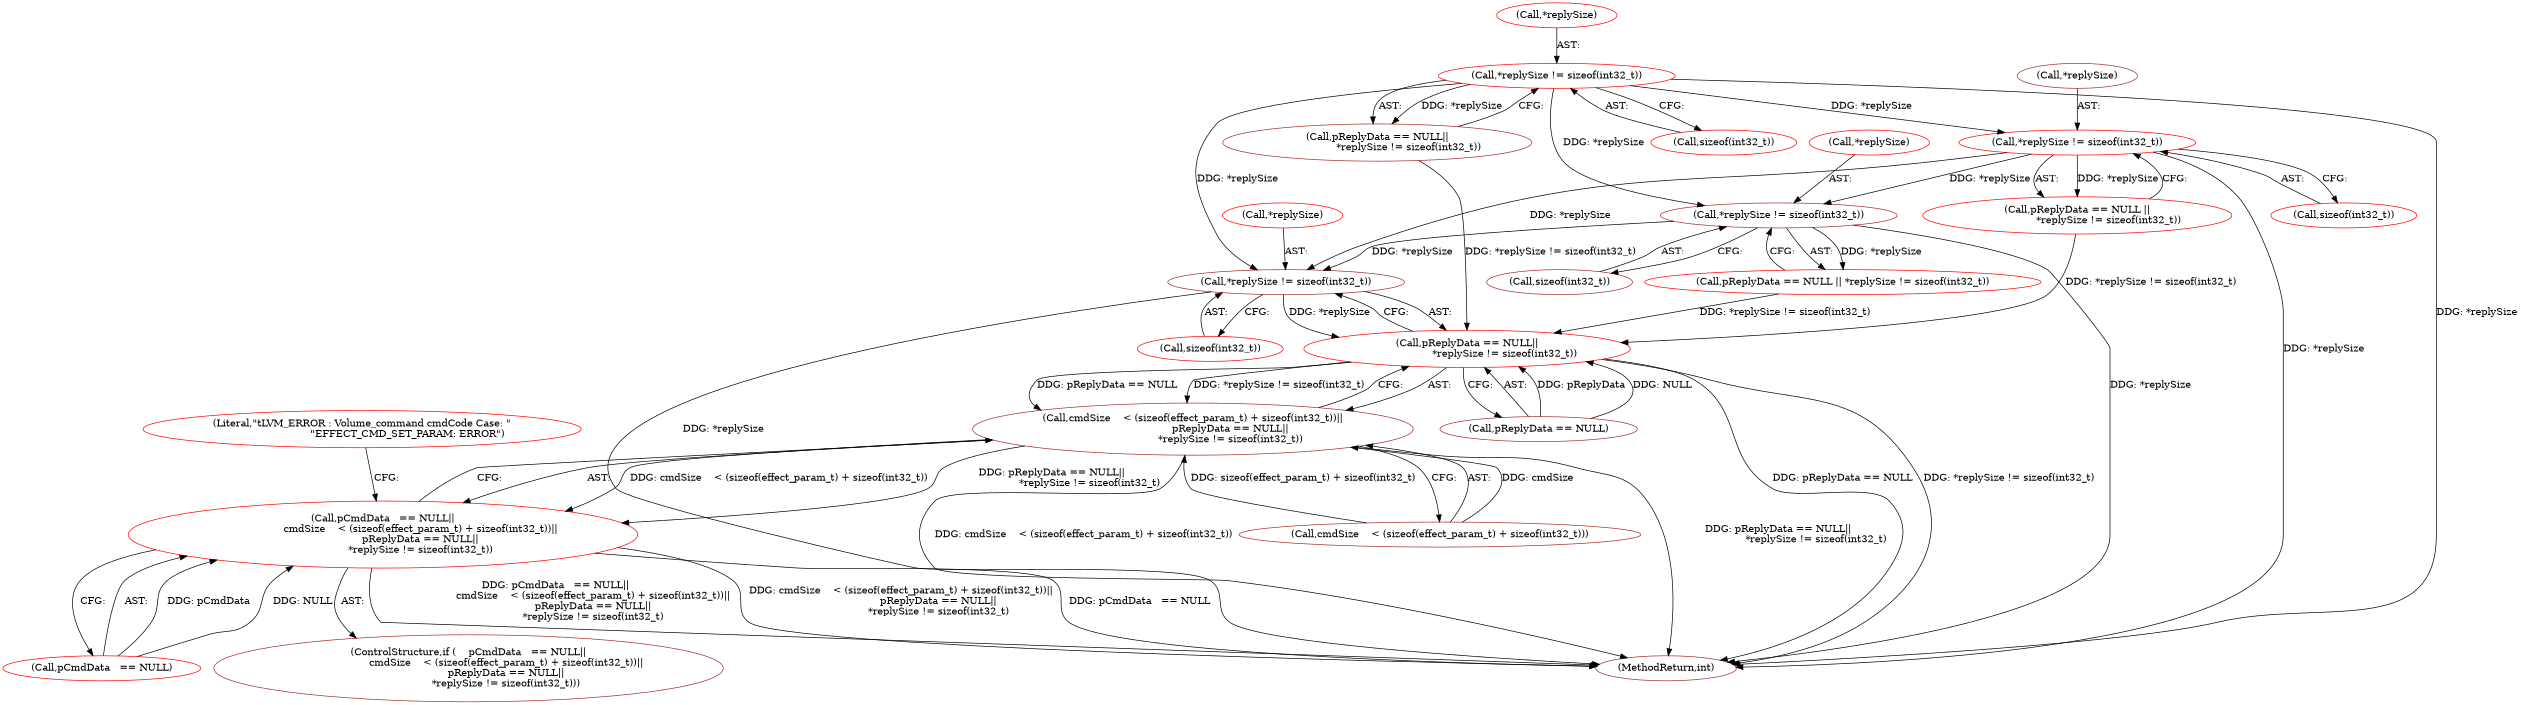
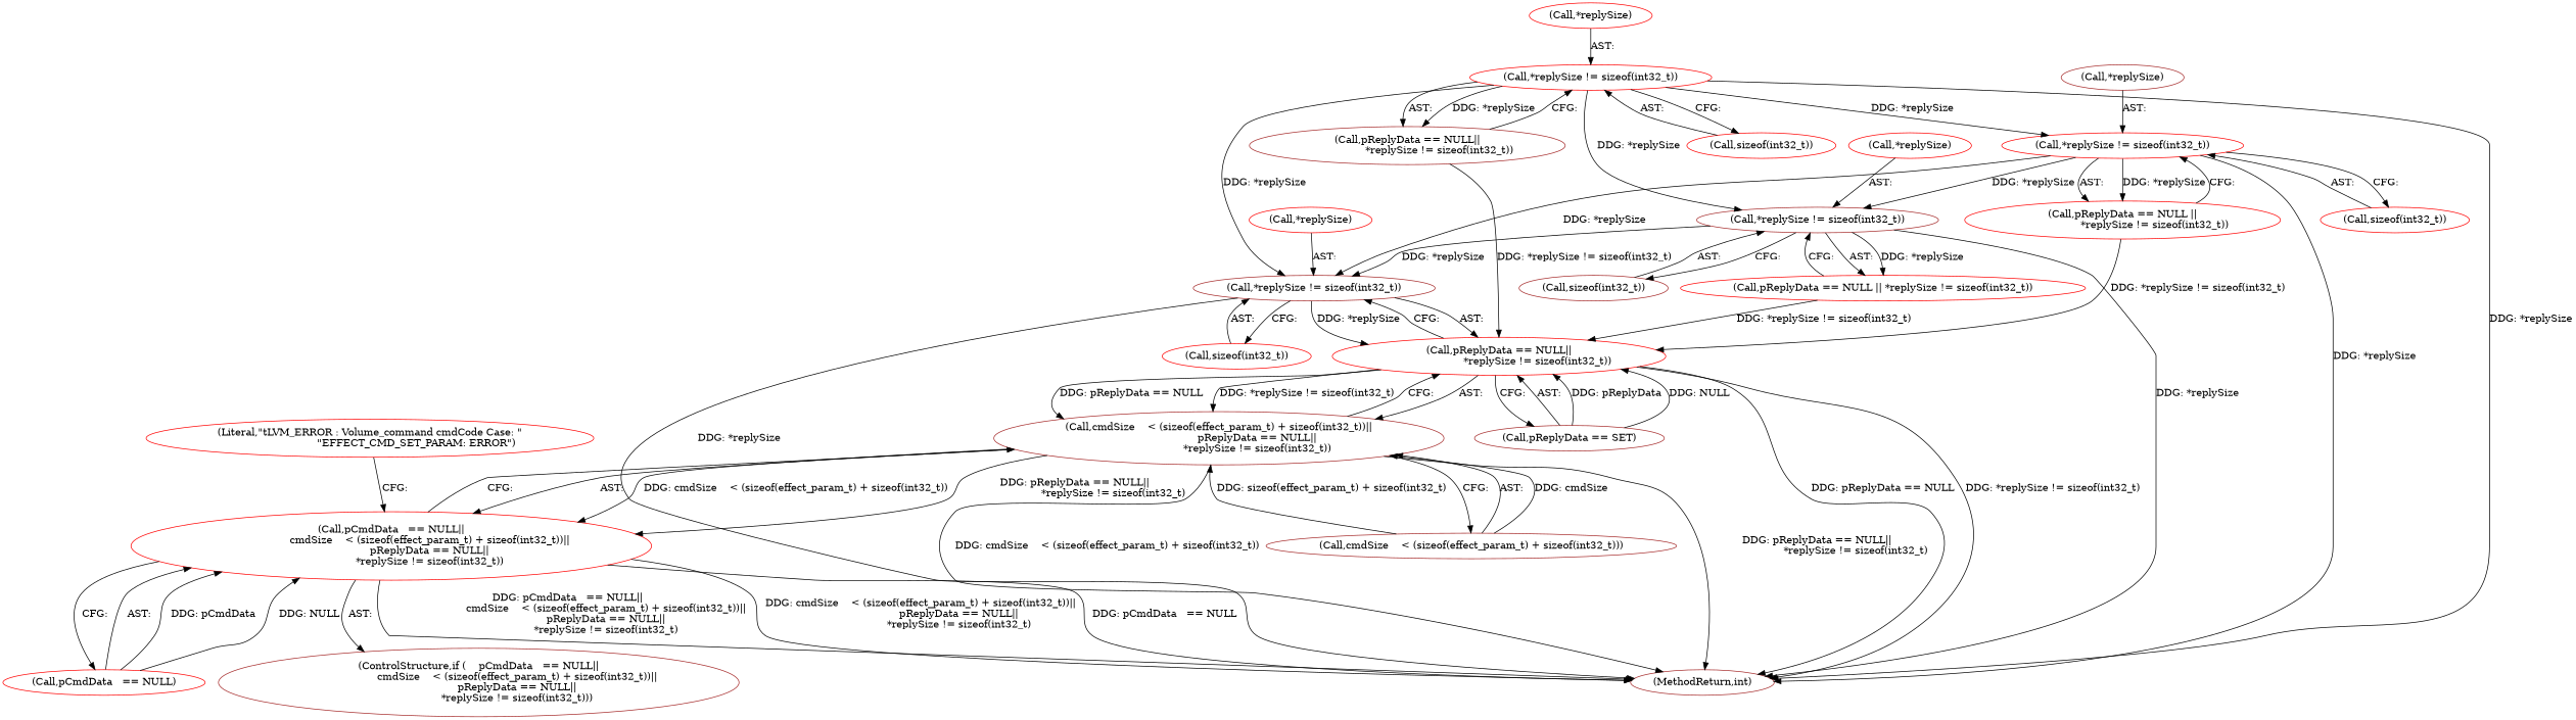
  digraph {
    node [color=red]
    n1 [color=brown label="(Call,*replySize != sizeof(int32_t))"]
    n2 [label="(Call,pReplyData == NULL||\n                        *replySize != sizeof(int32_t))"]
    n3 [label="(Call,sizeof(int32_t))"]
    n4 [color=brown label="(MethodReturn,int)"]
    n5 [color=brown label="(Call,cmdSize    < (sizeof(effect_param_t) + sizeof(int32_t))||\n                        pReplyData == NULL||\n                        *replySize != sizeof(int32_t))"]
-   n6 [color=brown label="(Call,pReplyData == NULL)"]
+   n6 [color=brown label="(Call,pReplyData == SET)"]
    n7 [label="(Call,*replySize != sizeof(int32_t))"]
    n8 [label="(Call,*replySize != sizeof(int32_t))"]
    n9 [color=brown label="(Call,*replySize != sizeof(int32_t))"]
    n10 [label="(Call,sizeof(int32_t))"]
    n11 [color=brown label="(Call,pReplyData == NULL||\n                    *replySize != sizeof(int32_t))"]
    n12 [label="(Call,sizeof(int32_t))"]
    n13 [label="(Call,pReplyData == NULL ||\n                    *replySize != sizeof(int32_t))"]
    n14 [color=brown label="(Call,sizeof(int32_t))"]
    n15 [label="(Call,pReplyData == NULL || *replySize != sizeof(int32_t))"]
    n16 [label="(Call,pCmdData   == NULL||\n                        cmdSize    < (sizeof(effect_param_t) + sizeof(int32_t))||\n                        pReplyData == NULL||\n                        *replySize != sizeof(int32_t))"]
    n17 [color=brown label="(Call,cmdSize    < (sizeof(effect_param_t) + sizeof(int32_t)))"]
    n18 [label="(Call,pCmdData   == NULL)"]
    n19 [color=brown label="(ControlStructure,if (    pCmdData   == NULL||\n                        cmdSize    < (sizeof(effect_param_t) + sizeof(int32_t))||\n                        pReplyData == NULL||\n                        *replySize != sizeof(int32_t)))"]
    n20 [color=brown label="(Call,*replySize)"]
    n21 [label="(Call,*replySize)"]
    n22 [label="(Literal,\"\tLVM_ERROR : Volume_command cmdCode Case: \"\n                             \"EFFECT_CMD_SET_PARAM: ERROR\")"]
    n23 [label="(Call,*replySize)"]
    n24 [label="(Call,*replySize)"]
    n1 -> n2 [label="AST: "]
    n1 -> n2 [label="DDG: *replySize"]
    n1 -> n3 [label="CFG: "]
    n1 -> n4 [label="DDG: *replySize"]
    n2 -> n1 [label="CFG: "]
    n2 -> n4 [label="DDG: pReplyData == NULL"]
    n2 -> n4 [label="DDG: *replySize != sizeof(int32_t)"]
    n2 -> n5 [label="AST: "]
    n2 -> n5 [label="DDG: pReplyData == NULL"]
    n2 -> n5 [label="DDG: *replySize != sizeof(int32_t)"]
    n2 -> n6 [label="CFG: "]
    n3 -> n1 [label="AST: "]
    n5 -> n2 [label="CFG: "]
    n5 -> n4 [label="DDG: pReplyData == NULL||\n                        *replySize != sizeof(int32_t)"]
    n5 -> n4 [label="DDG: cmdSize    < (sizeof(effect_param_t) + sizeof(int32_t))"]
    n5 -> n16 [label="AST: "]
    n5 -> n16 [label="DDG: cmdSize    < (sizeof(effect_param_t) + sizeof(int32_t))"]
    n5 -> n16 [label="DDG: pReplyData == NULL||\n                        *replySize != sizeof(int32_t)"]
    n5 -> n17 [label="CFG: "]
    n6 -> n2 [label="AST: "]
    n6 -> n2 [label="DDG: pReplyData"]
    n6 -> n2 [label="DDG: NULL"]
    n7 -> n1 [label="DDG: *replySize"]
    n7 -> n4 [label="DDG: *replySize"]
    n7 -> n8 [label="DDG: *replySize"]
    n7 -> n9 [label="DDG: *replySize"]
    n7 -> n10 [label="CFG: "]
    n7 -> n11 [label="AST: "]
    n7 -> n11 [label="DDG: *replySize"]
    n8 -> n1 [label="DDG: *replySize"]
    n8 -> n4 [label="DDG: *replySize"]
    n8 -> n9 [label="DDG: *replySize"]
    n8 -> n12 [label="CFG: "]
    n8 -> n13 [label="AST: "]
    n8 -> n13 [label="DDG: *replySize"]
    n9 -> n1 [label="DDG: *replySize"]
    n9 -> n4 [label="DDG: *replySize"]
    n9 -> n14 [label="CFG: "]
    n9 -> n15 [label="AST: "]
    n9 -> n15 [label="DDG: *replySize"]
    n10 -> n7 [label="AST: "]
    n11 -> n2 [label="DDG: *replySize != sizeof(int32_t)"]
    n11 -> n7 [label="CFG: "]
    n12 -> n8 [label="AST: "]
    n13 -> n2 [label="DDG: *replySize != sizeof(int32_t)"]
    n13 -> n8 [label="CFG: "]
    n14 -> n9 [label="AST: "]
    n15 -> n2 [label="DDG: *replySize != sizeof(int32_t)"]
    n15 -> n9 [label="CFG: "]
    n16 -> n4 [label="DDG: cmdSize    < (sizeof(effect_param_t) + sizeof(int32_t))||\n                        pReplyData == NULL||\n                        *replySize != sizeof(int32_t)"]
    n16 -> n4 [label="DDG: pCmdData   == NULL"]
    n16 -> n4 [label="DDG: pCmdData   == NULL||\n                        cmdSize    < (sizeof(effect_param_t) + sizeof(int32_t))||\n                        pReplyData == NULL||\n                        *replySize != sizeof(int32_t)"]
    n16 -> n5 [label="CFG: "]
    n16 -> n18 [label="CFG: "]
    n16 -> n19 [label="AST: "]
    n17 -> n5 [label="AST: "]
    n17 -> n5 [label="DDG: cmdSize"]
    n17 -> n5 [label="DDG: sizeof(effect_param_t) + sizeof(int32_t)"]
    n18 -> n16 [label="AST: "]
    n18 -> n16 [label="DDG: pCmdData"]
    n18 -> n16 [label="DDG: NULL"]
    n20 -> n8 [label="AST: "]
    n21 -> n7 [label="AST: "]
    n22 -> n16 [label="CFG: "]
    n23 -> n1 [label="AST: "]
    n24 -> n9 [label="AST: "]
  }
